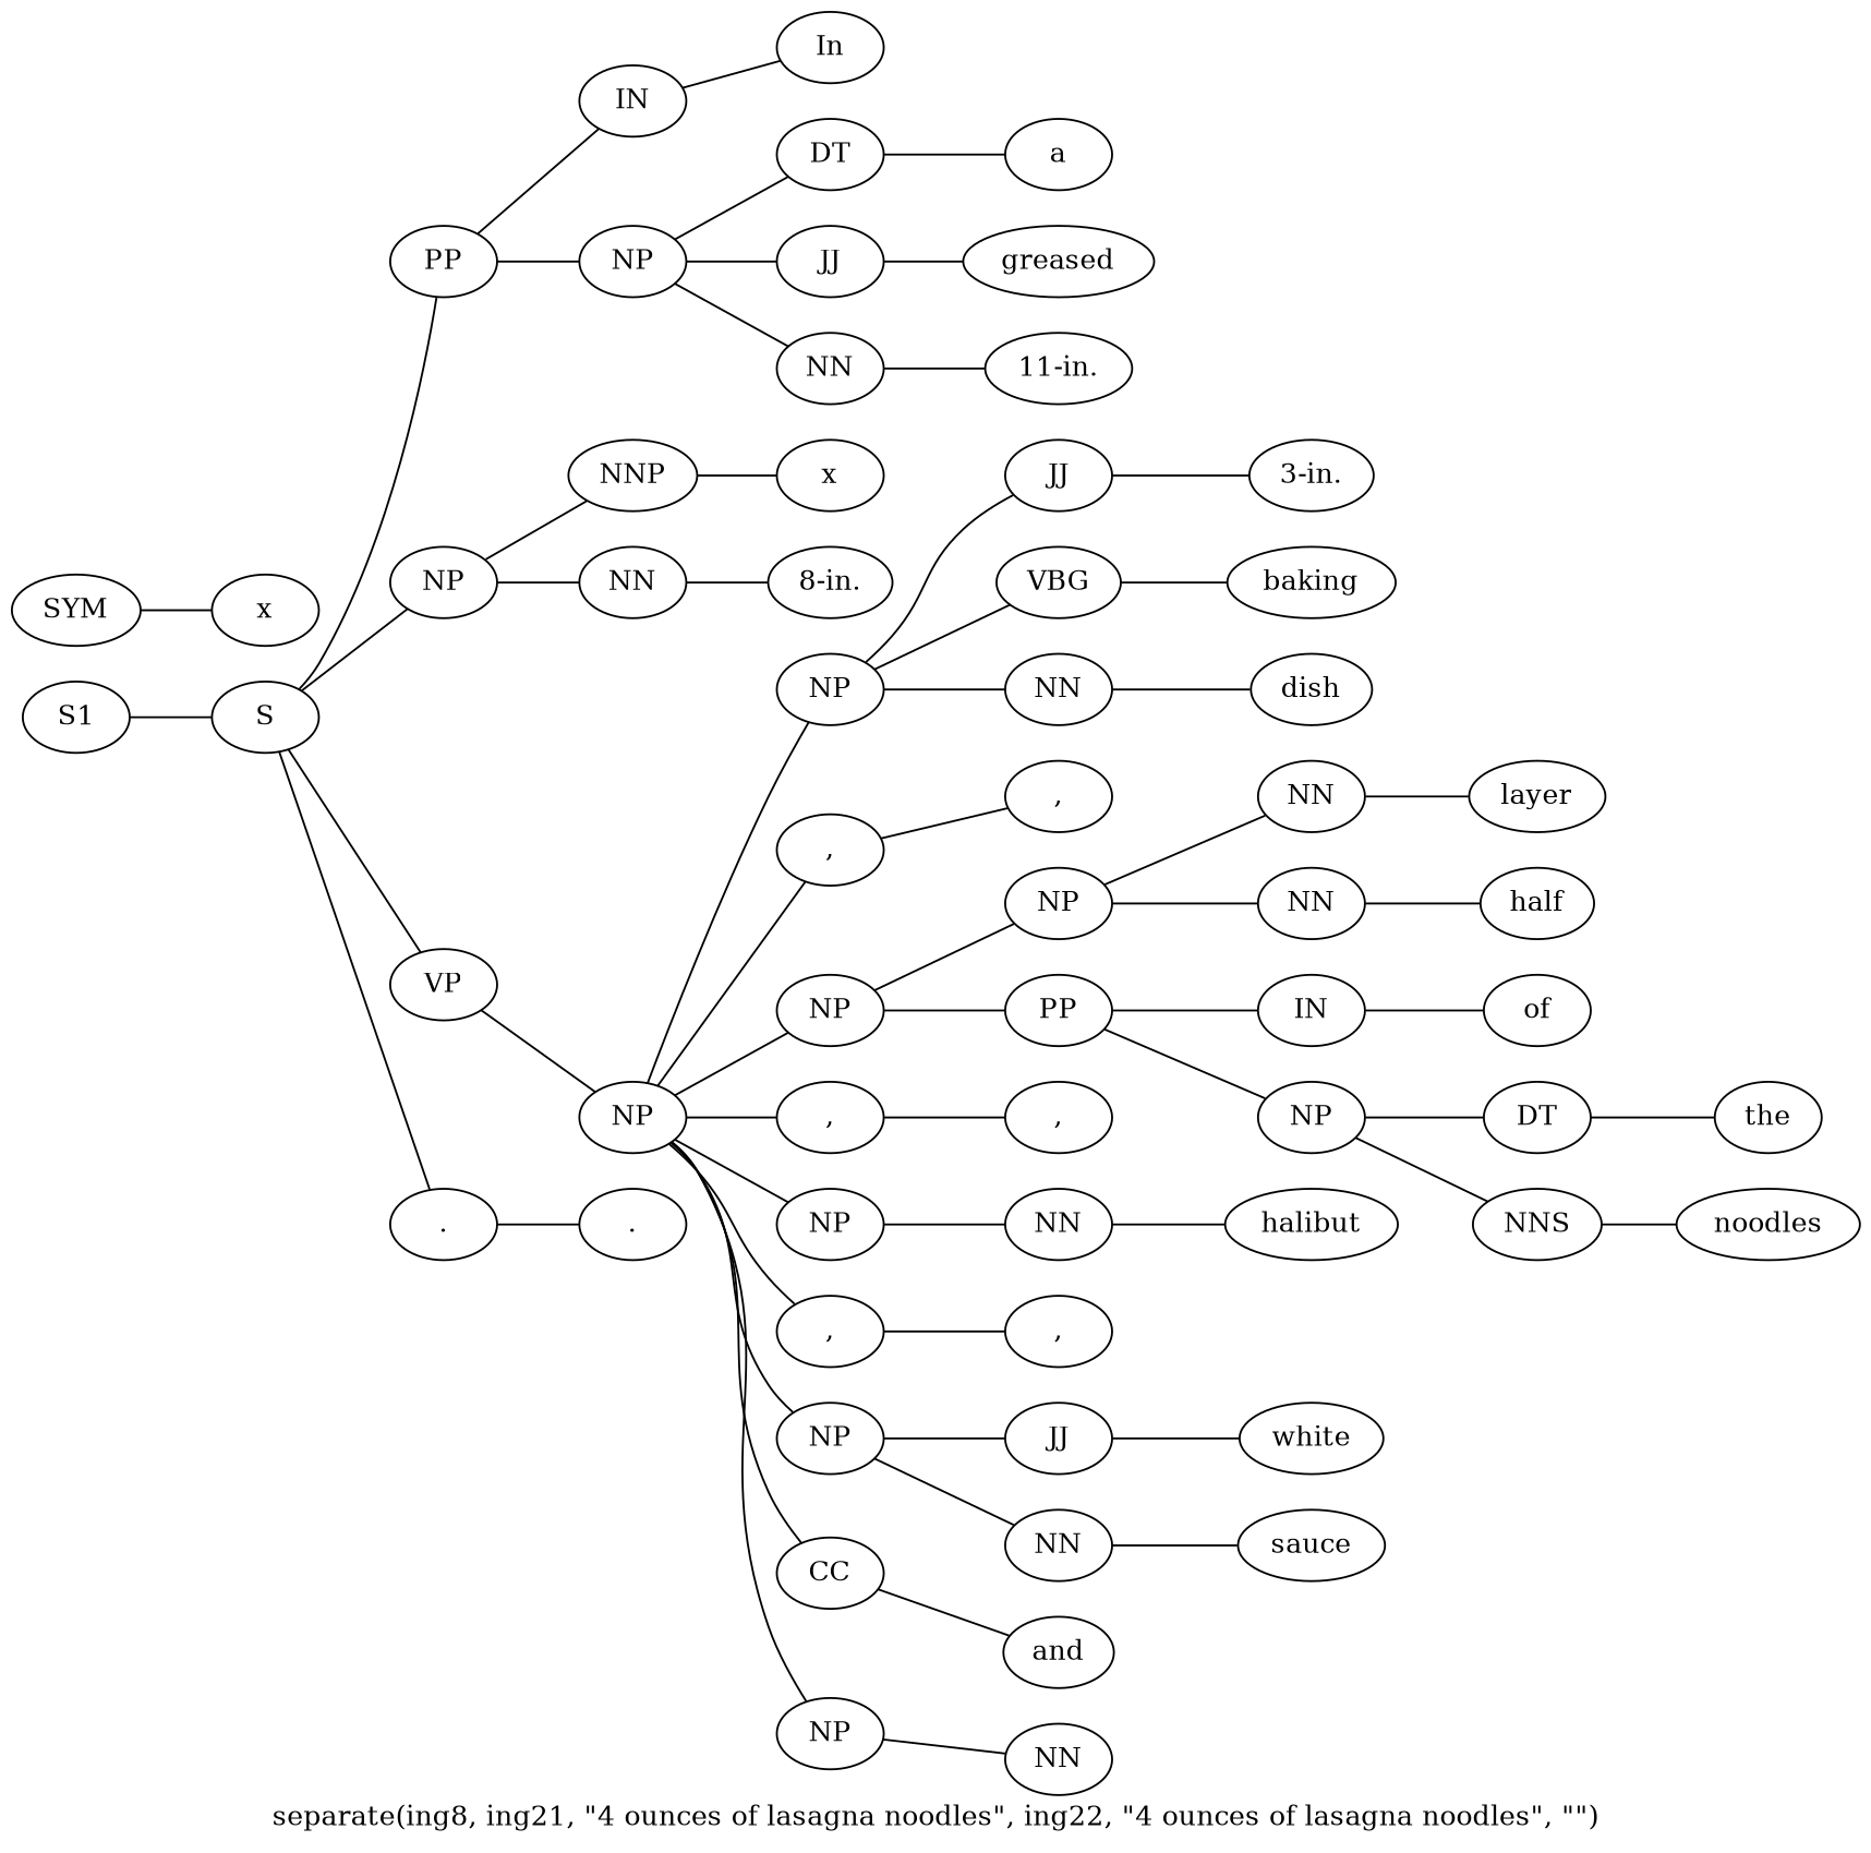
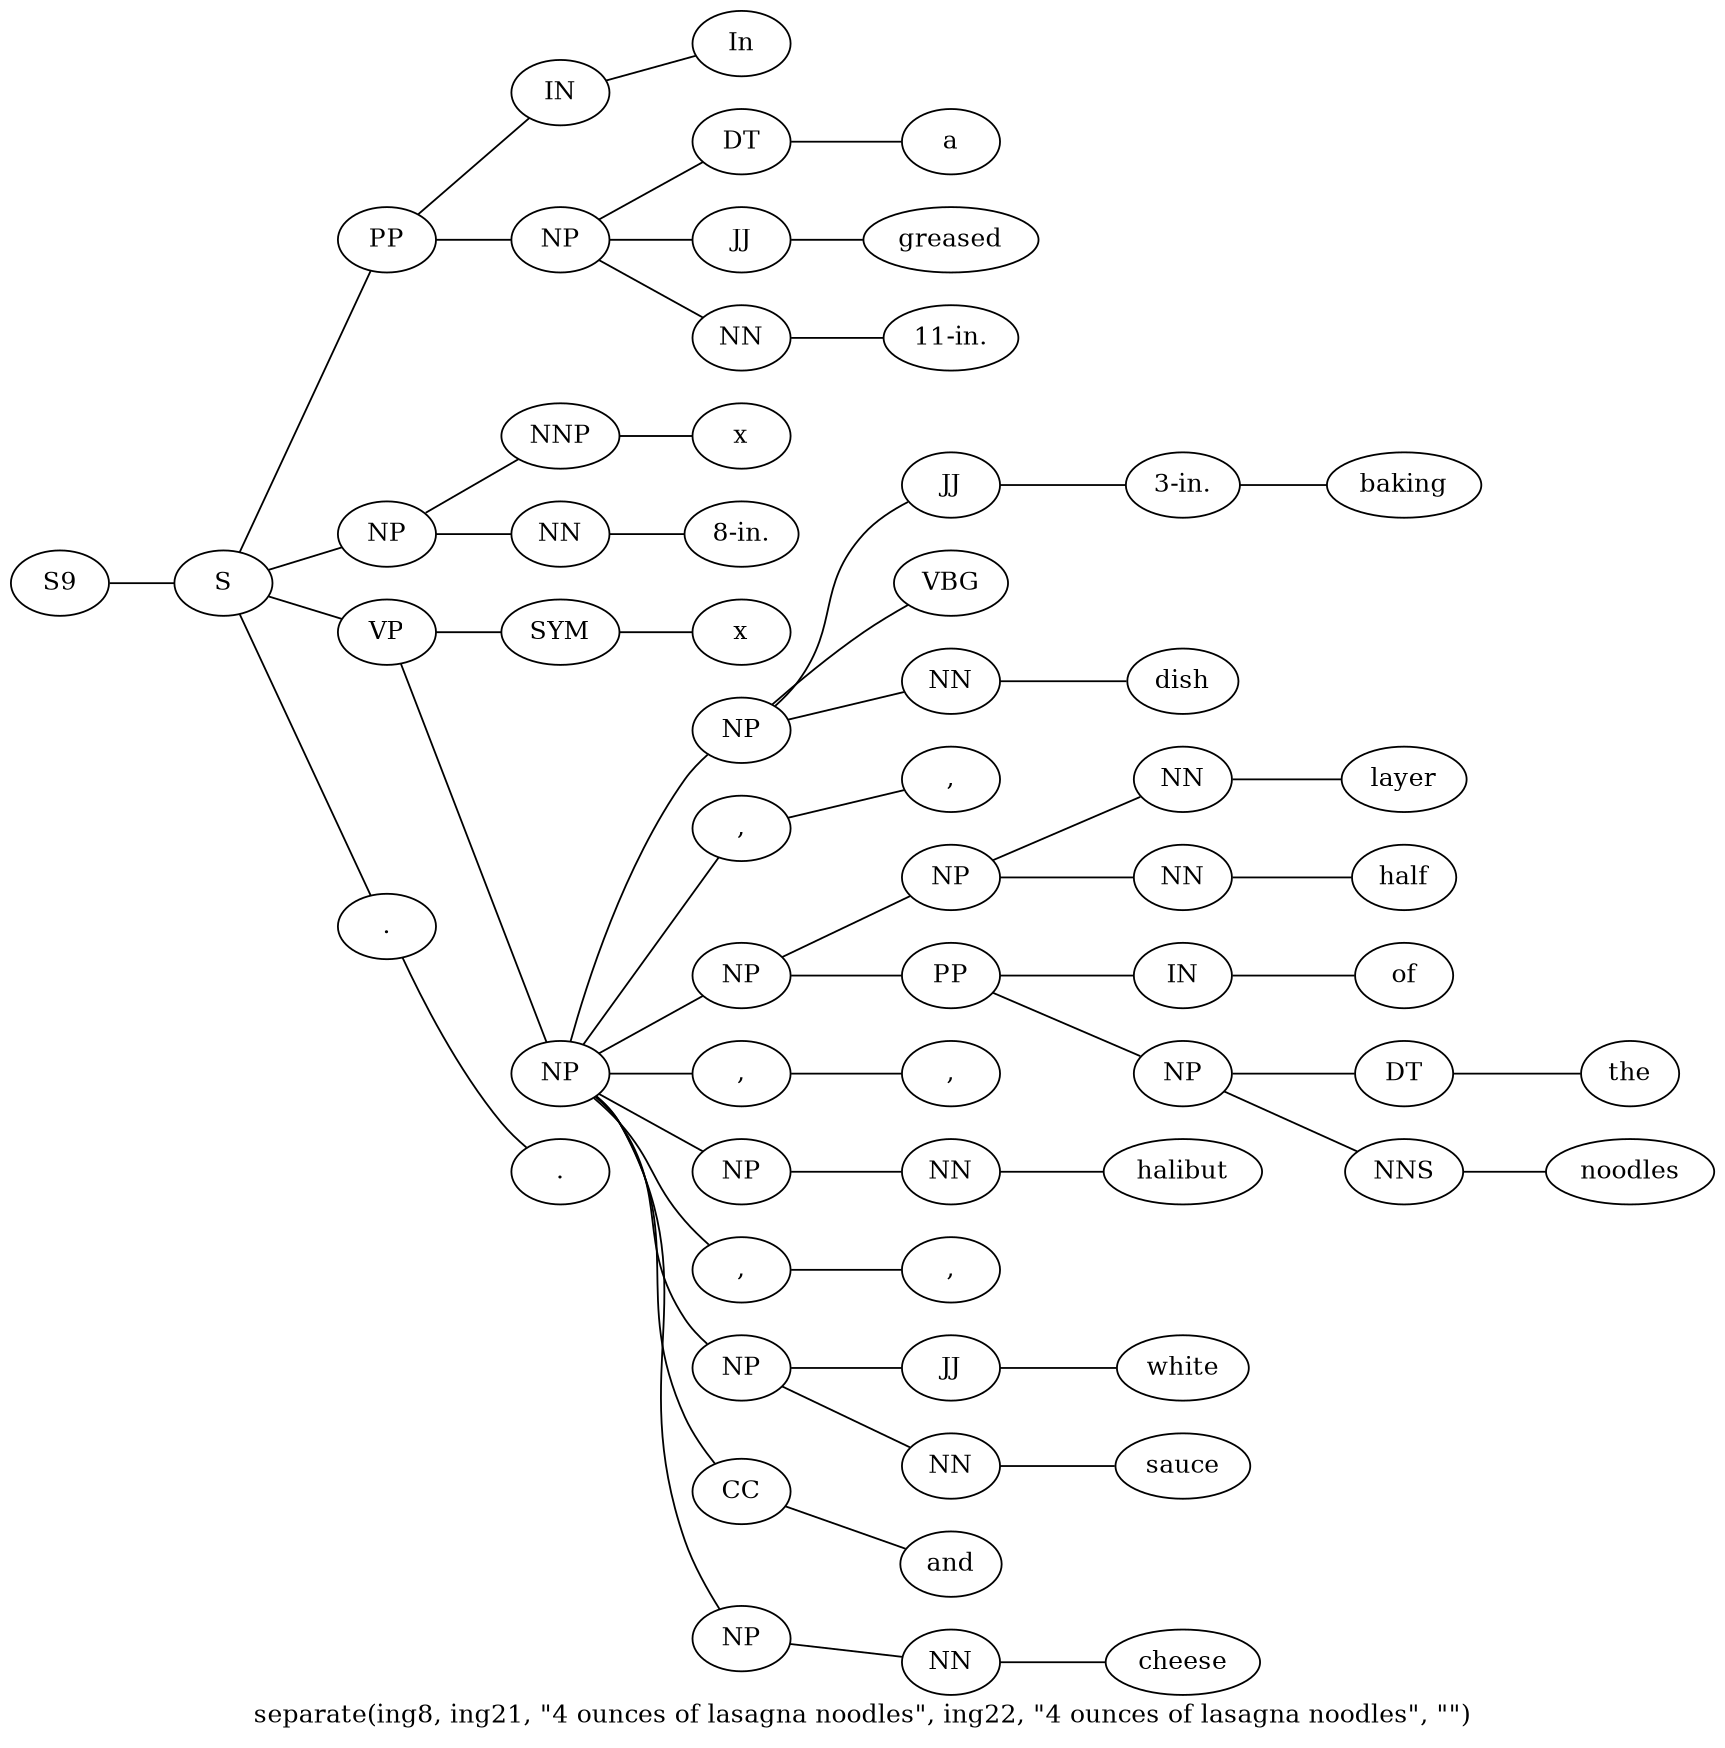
  graph {
    label="separate(ing8, ing21, \"4 ounces of lasagna noodles\", ing22, \"4 ounces of lasagna noodles\", \"\")"
    rankdir=LR
-   n1 [label=S1]
+   n1 [label=S9]
    n2 [label=S]
    n3 [label=PP]
    n4 [label=NP]
    n5 [label=VP]
    n6 [label="."]
    n7 [label=IN]
    n8 [label=NP]
    n9 [label=NNP]
    n10 [label=NN]
    n11 [label=SYM]
    n12 [label=NP]
    n13 [label="."]
    n14 [label=In]
    n15 [label=DT]
    n16 [label=JJ]
    n17 [label=NN]
    n18 [label=a]
    n19 [label=greased]
    n20 [label="11-in."]
    n21 [label=x]
    n22 [label="8-in."]
    n23 [label=x]
    n24 [label=NP]
    n25 [label=","]
    n26 [label=NP]
    n27 [label=","]
    n28 [label=NP]
    n29 [label=","]
    n30 [label=NP]
    n31 [label=CC]
    n32 [label=NP]
    n33 [label=JJ]
    n34 [label=VBG]
    n35 [label=NN]
    n36 [label=","]
    n37 [label=NP]
    n38 [label=PP]
    n39 [label=","]
    n40 [label=NN]
    n41 [label=","]
    n42 [label=JJ]
    n43 [label=NN]
    n44 [label=and]
    n45 [label=NN]
    n46 [label="3-in."]
    n47 [label=baking]
    n48 [label=dish]
    n49 [label=NN]
    n50 [label=NN]
    n51 [label=IN]
    n52 [label=NP]
    n53 [label=layer]
    n54 [label=half]
    n55 [label=of]
    n56 [label=DT]
    n57 [label=NNS]
    n58 [label=the]
    n59 [label=noodles]
    n60 [label=halibut]
    n61 [label=white]
    n62 [label=sauce]
+   n63 [label=cheese]
    n1 -- n2
    n2 -- n3
    n2 -- n4
    n2 -- n5
    n2 -- n6
    n3 -- n7
    n3 -- n8
    n4 -- n9
    n4 -- n10
+   n5 -- n11
    n5 -- n12
    n6 -- n13
    n7 -- n14
    n8 -- n15
    n8 -- n16
    n8 -- n17
    n9 -- n21
    n10 -- n22
    n11 -- n23
    n12 -- n24
    n12 -- n25
    n12 -- n26
    n12 -- n27
    n12 -- n28
    n12 -- n29
    n12 -- n30
    n12 -- n31
    n12 -- n32
    n15 -- n18
    n16 -- n19
    n17 -- n20
    n24 -- n33
    n24 -- n34
    n24 -- n35
    n25 -- n36
    n26 -- n37
    n26 -- n38
    n27 -- n39
    n28 -- n40
    n29 -- n41
    n30 -- n42
    n30 -- n43
    n31 -- n44
    n32 -- n45
    n33 -- n46
-   n34 -- n47
+   n46 -- n47
    n35 -- n48
    n37 -- n49
    n37 -- n50
    n38 -- n51
    n38 -- n52
    n40 -- n60
    n42 -- n61
    n43 -- n62
+   n45 -- n63
    n49 -- n53
    n50 -- n54
    n51 -- n55
    n52 -- n56
    n52 -- n57
    n56 -- n58
    n57 -- n59
  }
